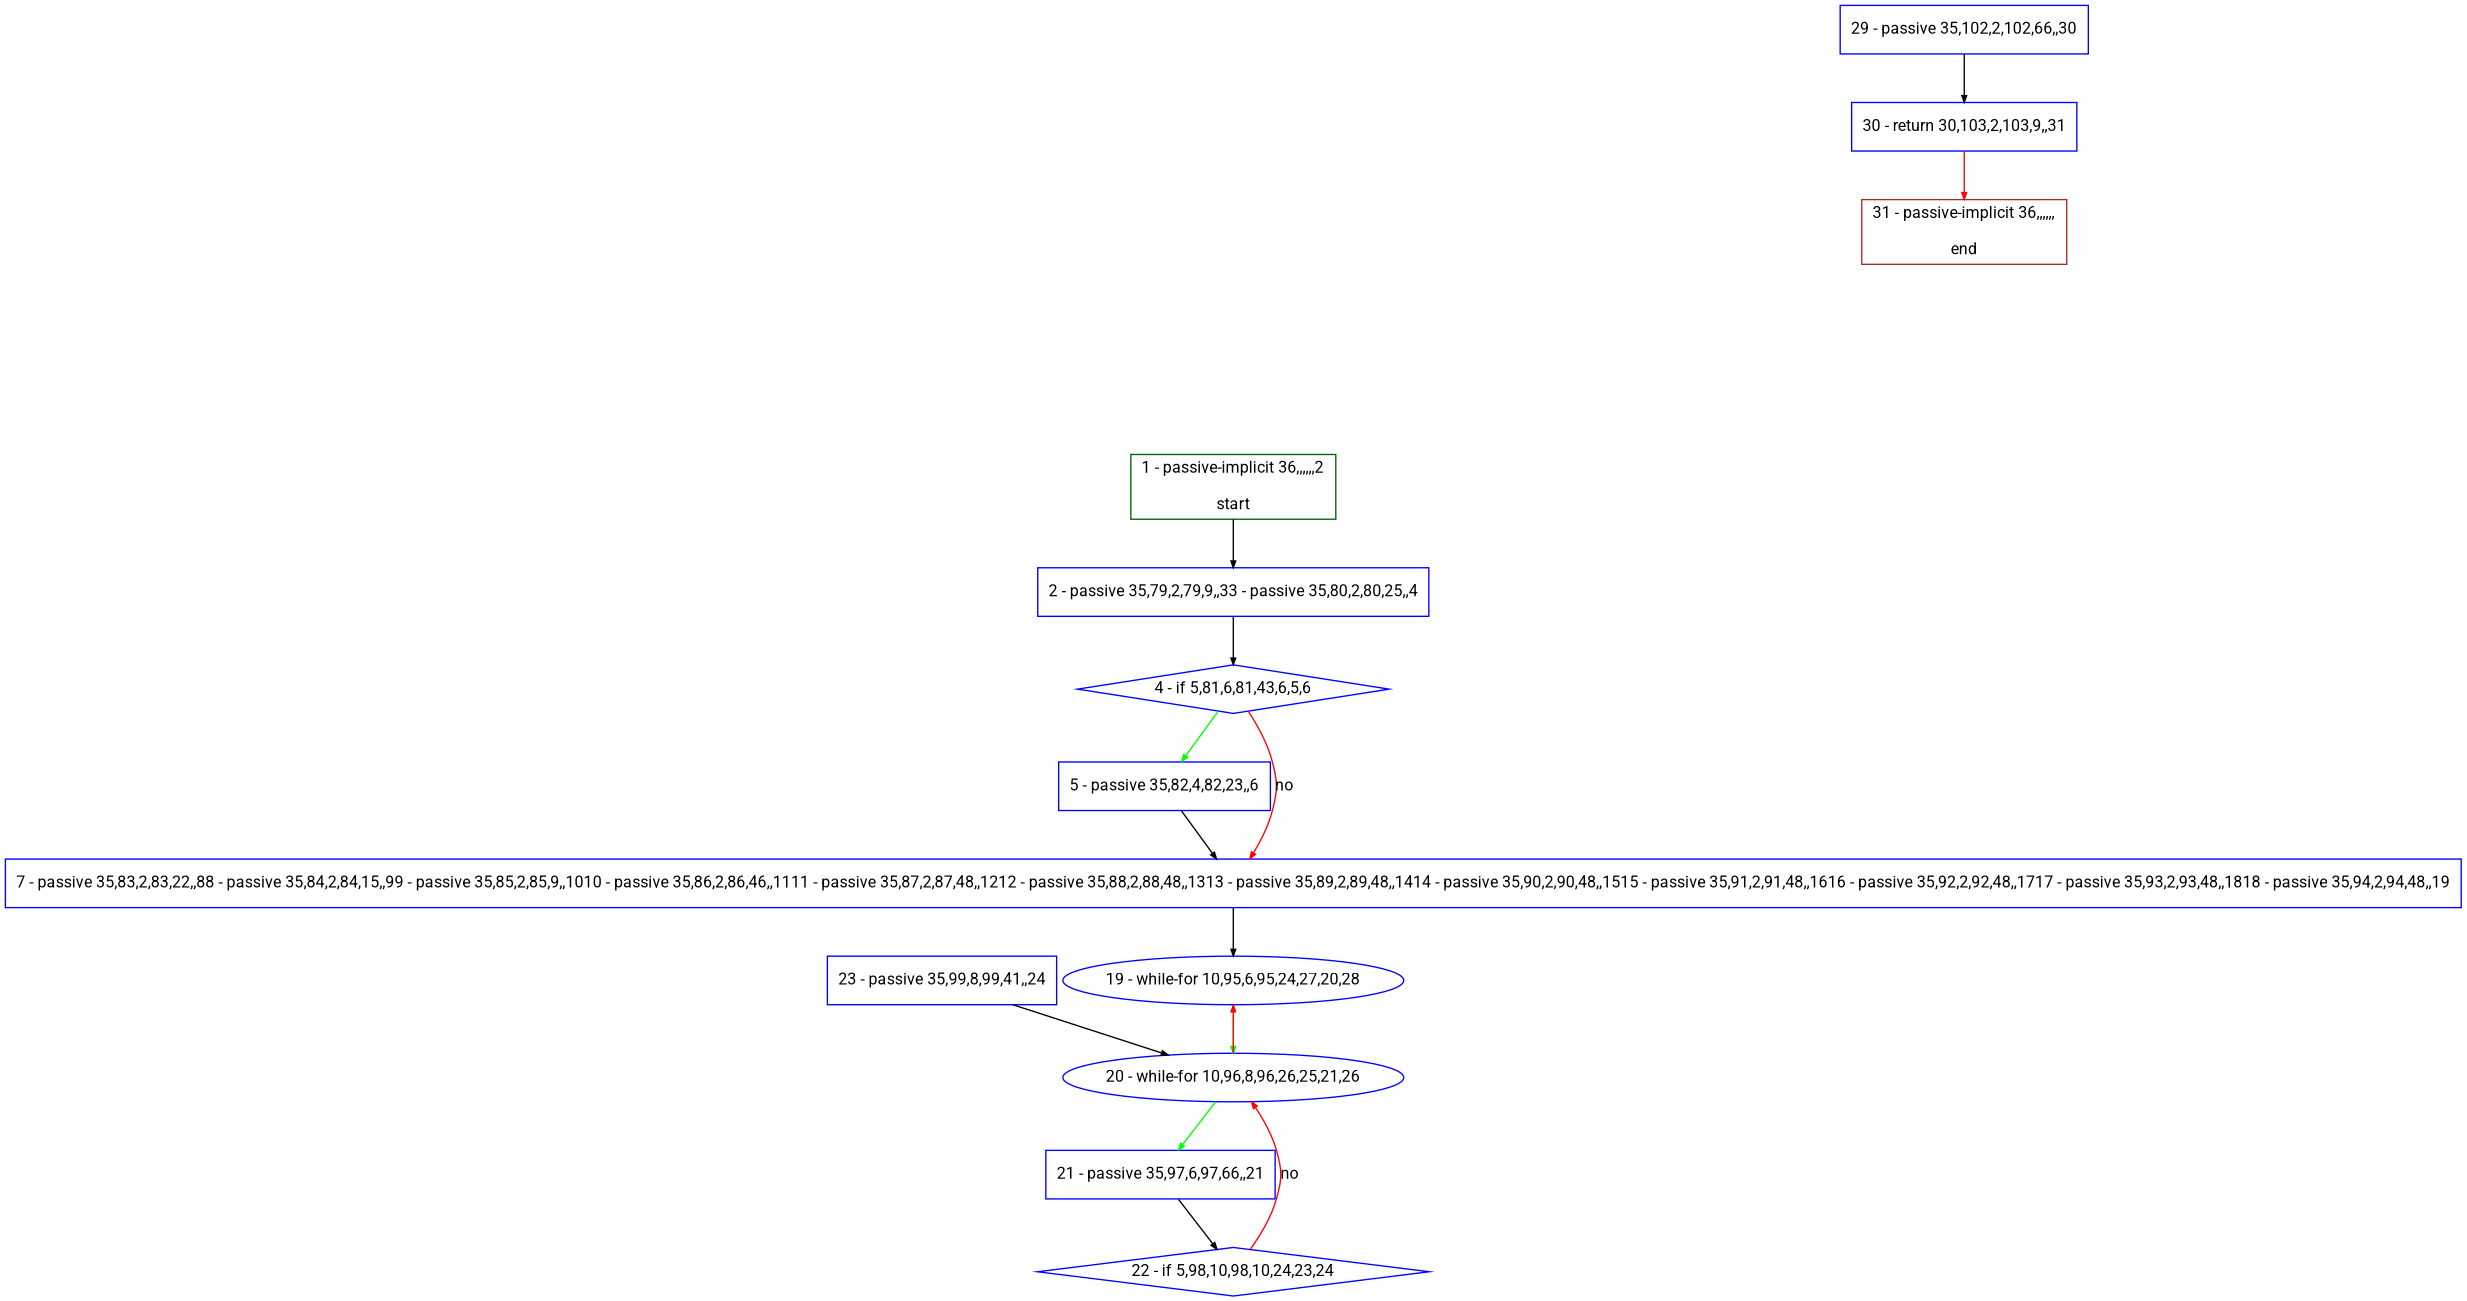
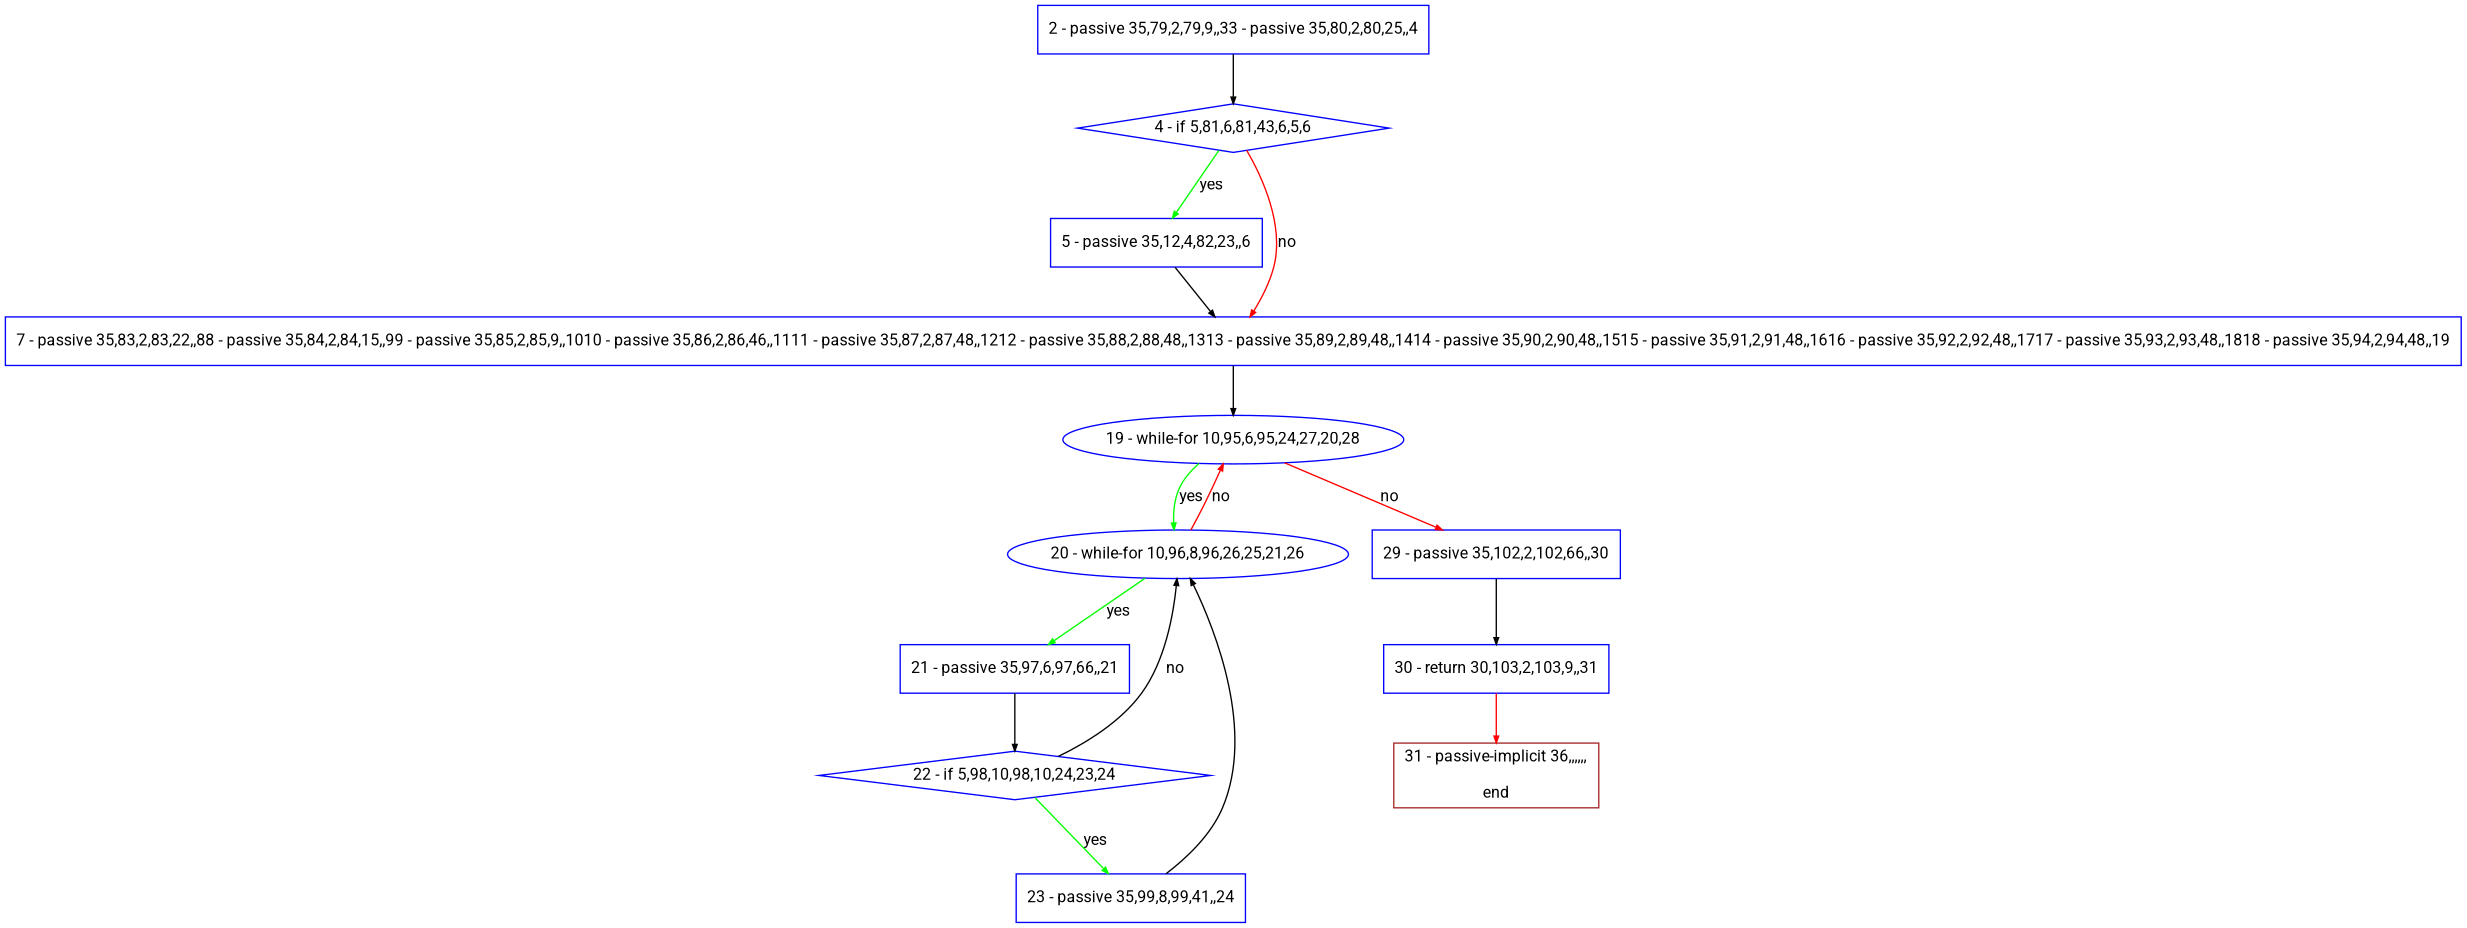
  digraph {
    bgcolor=white
    compound=true
    fillcolor="#FFFFCC"
    fontname=Roboto
    fontsize=12
    pack=true
    packmode=clust
    style="rounded,filled"
    node [color="#0000ff" compound=true fillcolor="#ffffff" fixedsize=false fontname=Roboto fontsize=12 node_initialized=no shape=box style=filled]
    edge [arrowhead=normal arrowsize=0.5 arrowtail=none color="#000000" compound=true dir=forward fontcolor=black fontname=Roboto fontsize=12]
    n1 [label="2 - passive 35,79,2,79,9,,33 - passive 35,80,2,80,25,,4"]
    n2 [label="4 - if 5,81,6,81,43,6,5,6" shape=diamond]
-   n3 [label="5 - passive 35,82,4,82,23,,6"]
+   n3 [label="5 - passive 35,12,4,82,23,,6"]
    n4 [label="7 - passive 35,83,2,83,22,,88 - passive 35,84,2,84,15,,99 - passive 35,85,2,85,9,,1010 - passive 35,86,2,86,46,,1111 - passive 35,87,2,87,48,,1212 - passive 35,88,2,88,48,,1313 - passive 35,89,2,89,48,,1414 - passive 35,90,2,90,48,,1515 - passive 35,91,2,91,48,,1616 - passive 35,92,2,92,48,,1717 - passive 35,93,2,93,48,,1818 - passive 35,94,2,94,48,,19"]
-   n5 [color="#006400" label="1 - passive-implicit 36,,,,,,2\n\nstart"]
    n6 [label="19 - while-for 10,95,6,95,24,27,20,28" shape=oval]
    n7 [label="20 - while-for 10,96,8,96,26,25,21,26" shape=oval]
    n8 [label="29 - passive 35,102,2,102,66,,30"]
    n9 [label="21 - passive 35,97,6,97,66,,21"]
    n10 [label="30 - return 30,103,2,103,9,,31"]
    n11 [label="22 - if 5,98,10,98,10,24,23,24" shape=diamond]
    n12 [color="#a52a2a" label="31 - passive-implicit 36,,,,,,\n\nend"]
    n13 [label="23 - passive 35,99,8,99,41,,24"]
    n1 -> n2
    n2 -> n3 [color="#00ff00" label=yes]
    n2 -> n4 [color="#ff0000" label=no]
    n3 -> n4
    n4 -> n6
-   n5 -> n1
    n6 -> n7 [color="#00ff00" label=yes]
+   n6 -> n8 [color="#ff0000" label=no]
    n7 -> n6 [color="#ff0000" label=no]
    n7 -> n9 [color="#00ff00" label=yes]
    n8 -> n10
    n9 -> n11
    n10 -> n12 [color="#ff0000"]
-   n11 -> n7 [color="#ff0000" label=no]
+   n11 -> n7 [label=no]
+   n11 -> n13 [color="#00ff00" label=yes]
    n13 -> n7
  }
